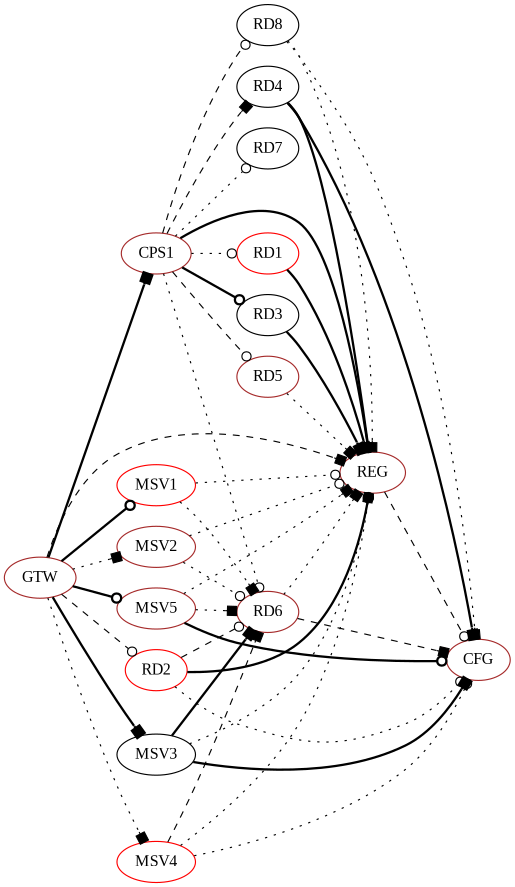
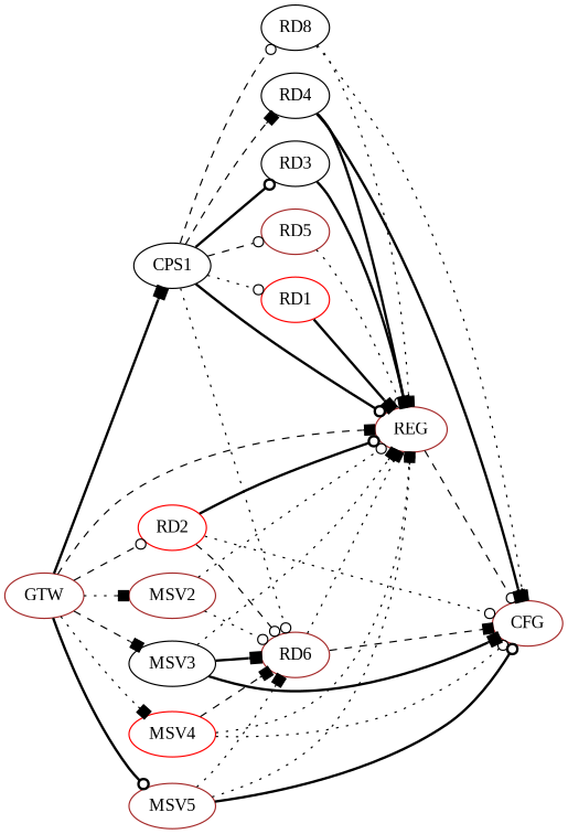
  strict digraph {
    fontname="Liberation Serif"
    rankdir=LR
    node [color=brown fontname="Liberation Serif"]
    edge [arrowhead=odot fontname="Liberation Serif" style=dotted]
    n1 [color=red label=RD1]
    n2 [label=REG]
    n3 [label=CFG]
    n4 [color=red label=RD2]
    n5 [label=RD6]
    n6 [color=black label=RD3]
    n7 [color=black label=RD4]
    n8 [label=RD5]
-   n9 [color=black label=RD7]
    n10 [color=black label=RD8]
-   n11 [label=CPS1]
+   n11 [color=black label=CPS1]
    n12 [label=GTW]
-   n13 [color=red label=MSV1]
    n14 [label=MSV2]
    n15 [color=black label=MSV3]
    n16 [color=red label=MSV4]
    n17 [label=MSV5]
    n1 -> n2 [arrowhead=box style=bold]
    n2 -> n3 [style=dashed]
    n4 -> n2 [style=bold]
    n4 -> n3
    n4 -> n5 [style=dashed]
    n5 -> n2 [arrowhead=box]
    n5 -> n3 [arrowhead=box style=dashed]
    n6 -> n2 [arrowhead=box style=bold]
    n7 -> n2 [style=bold]
    n7 -> n3 [arrowhead=box style=bold]
-   n8 -> n2 [arrowhead=box]
+   n8 -> n2
    n10 -> n2 [arrowhead=box]
    n10 -> n3 [arrowhead=box]
    n11 -> n1
    n11 -> n2 [style=bold]
    n11 -> n5
    n11 -> n6 [style=bold]
    n11 -> n7 [arrowhead=box style=dashed]
    n11 -> n8 [style=dashed]
-   n11 -> n9
    n11 -> n10 [style=dashed]
    n12 -> n2 [arrowhead=box style=dashed]
    n12 -> n4 [style=dashed]
    n12 -> n11 [arrowhead=box style=bold]
-   n12 -> n13 [style=bold]
    n12 -> n14 [arrowhead=box]
-   n12 -> n15 [arrowhead=box style=bold]
+   n12 -> n15 [arrowhead=box style=dashed]
    n12 -> n16 [arrowhead=box]
    n12 -> n17 [style=bold]
-   n13 -> n2
-   n13 -> n5 [arrowhead=box]
    n14 -> n2
    n14 -> n5
    n15 -> n2 [arrowhead=box]
    n15 -> n3 [arrowhead=box style=bold]
    n15 -> n5 [arrowhead=box style=bold]
    n16 -> n2
    n16 -> n3
    n16 -> n5 [arrowhead=box style=dashed]
    n17 -> n2 [arrowhead=box]
    n17 -> n3 [style=bold]
    n17 -> n5 [arrowhead=box]
  }
